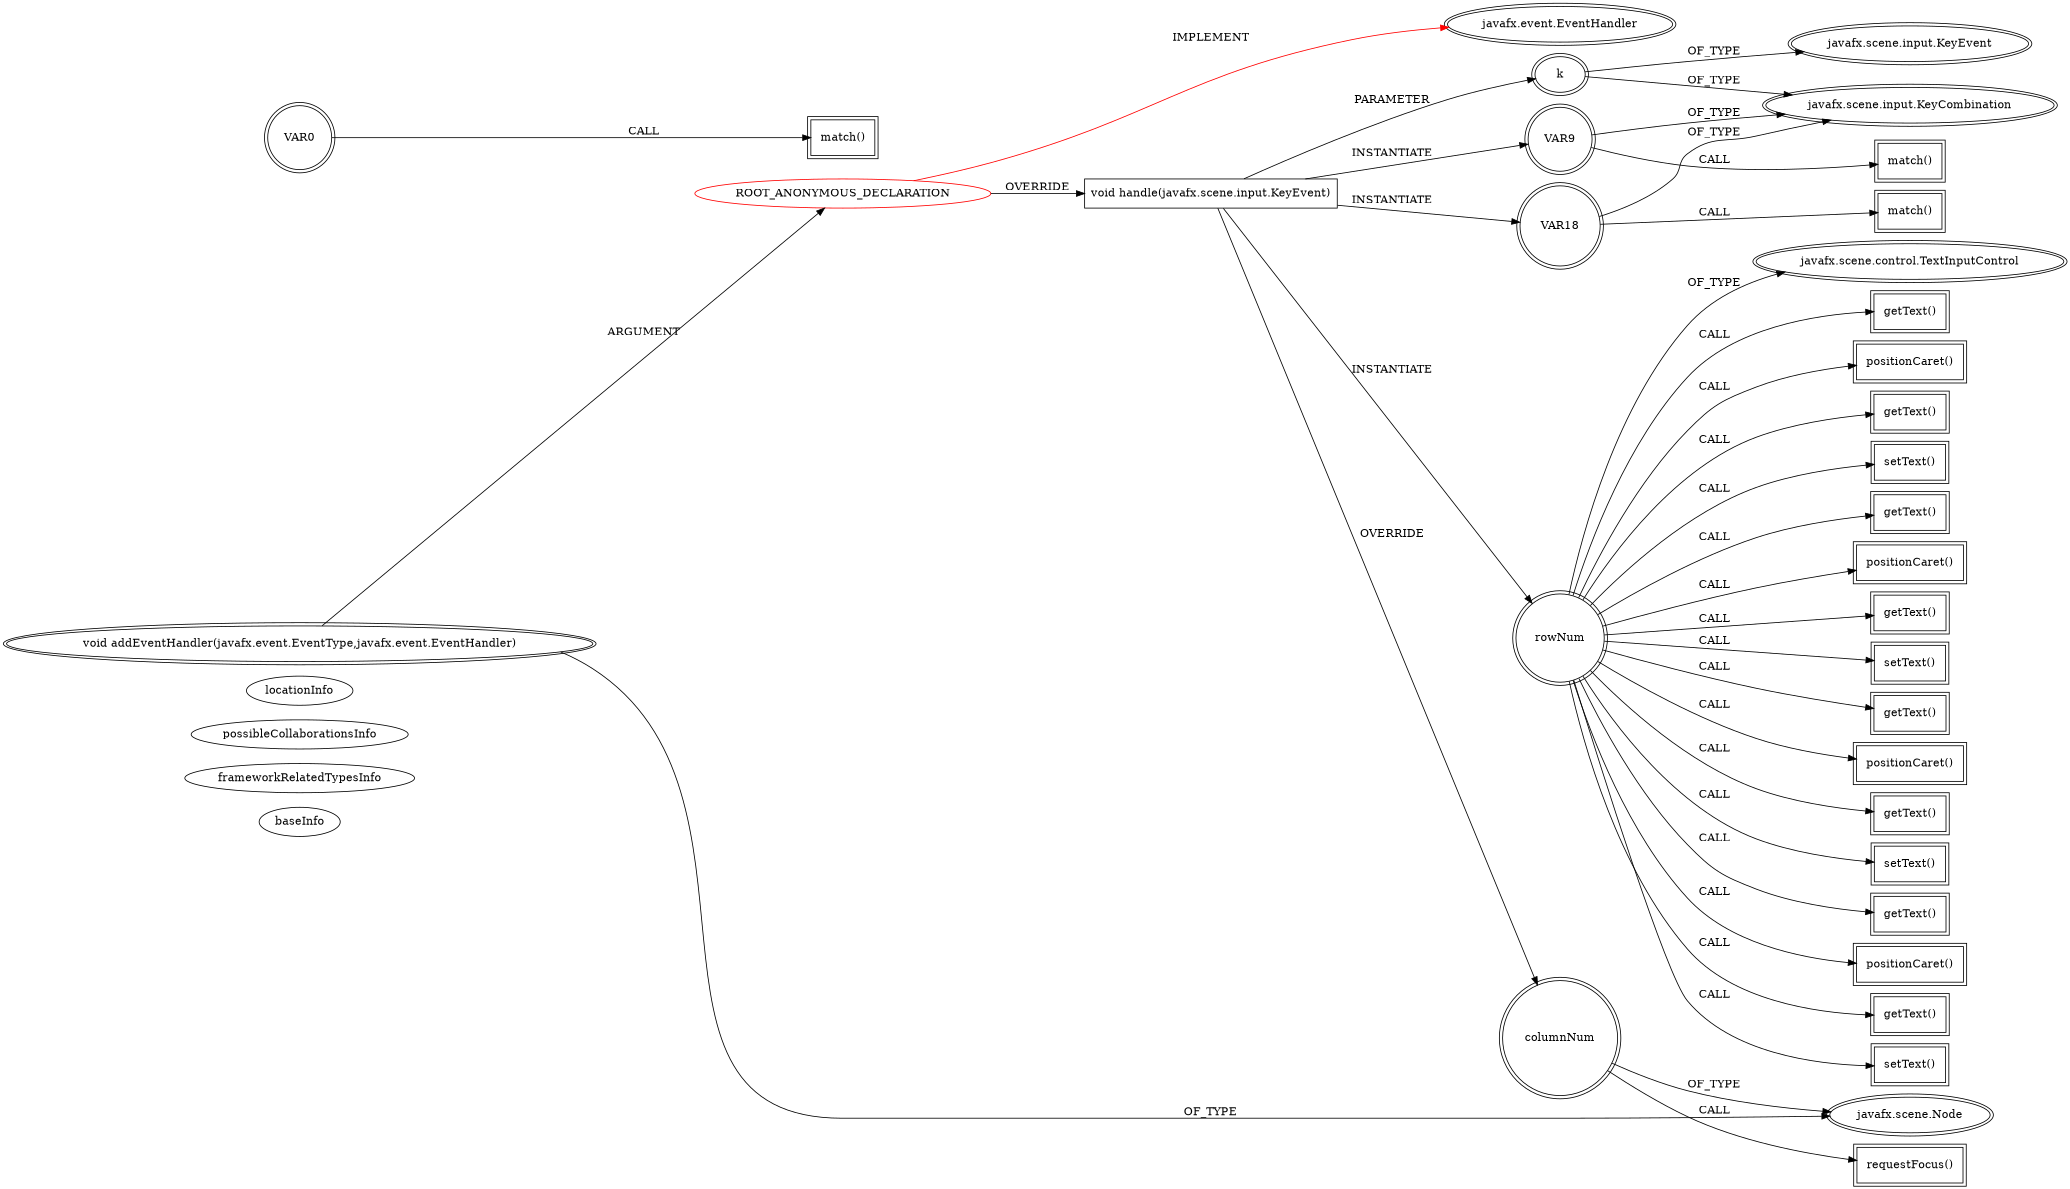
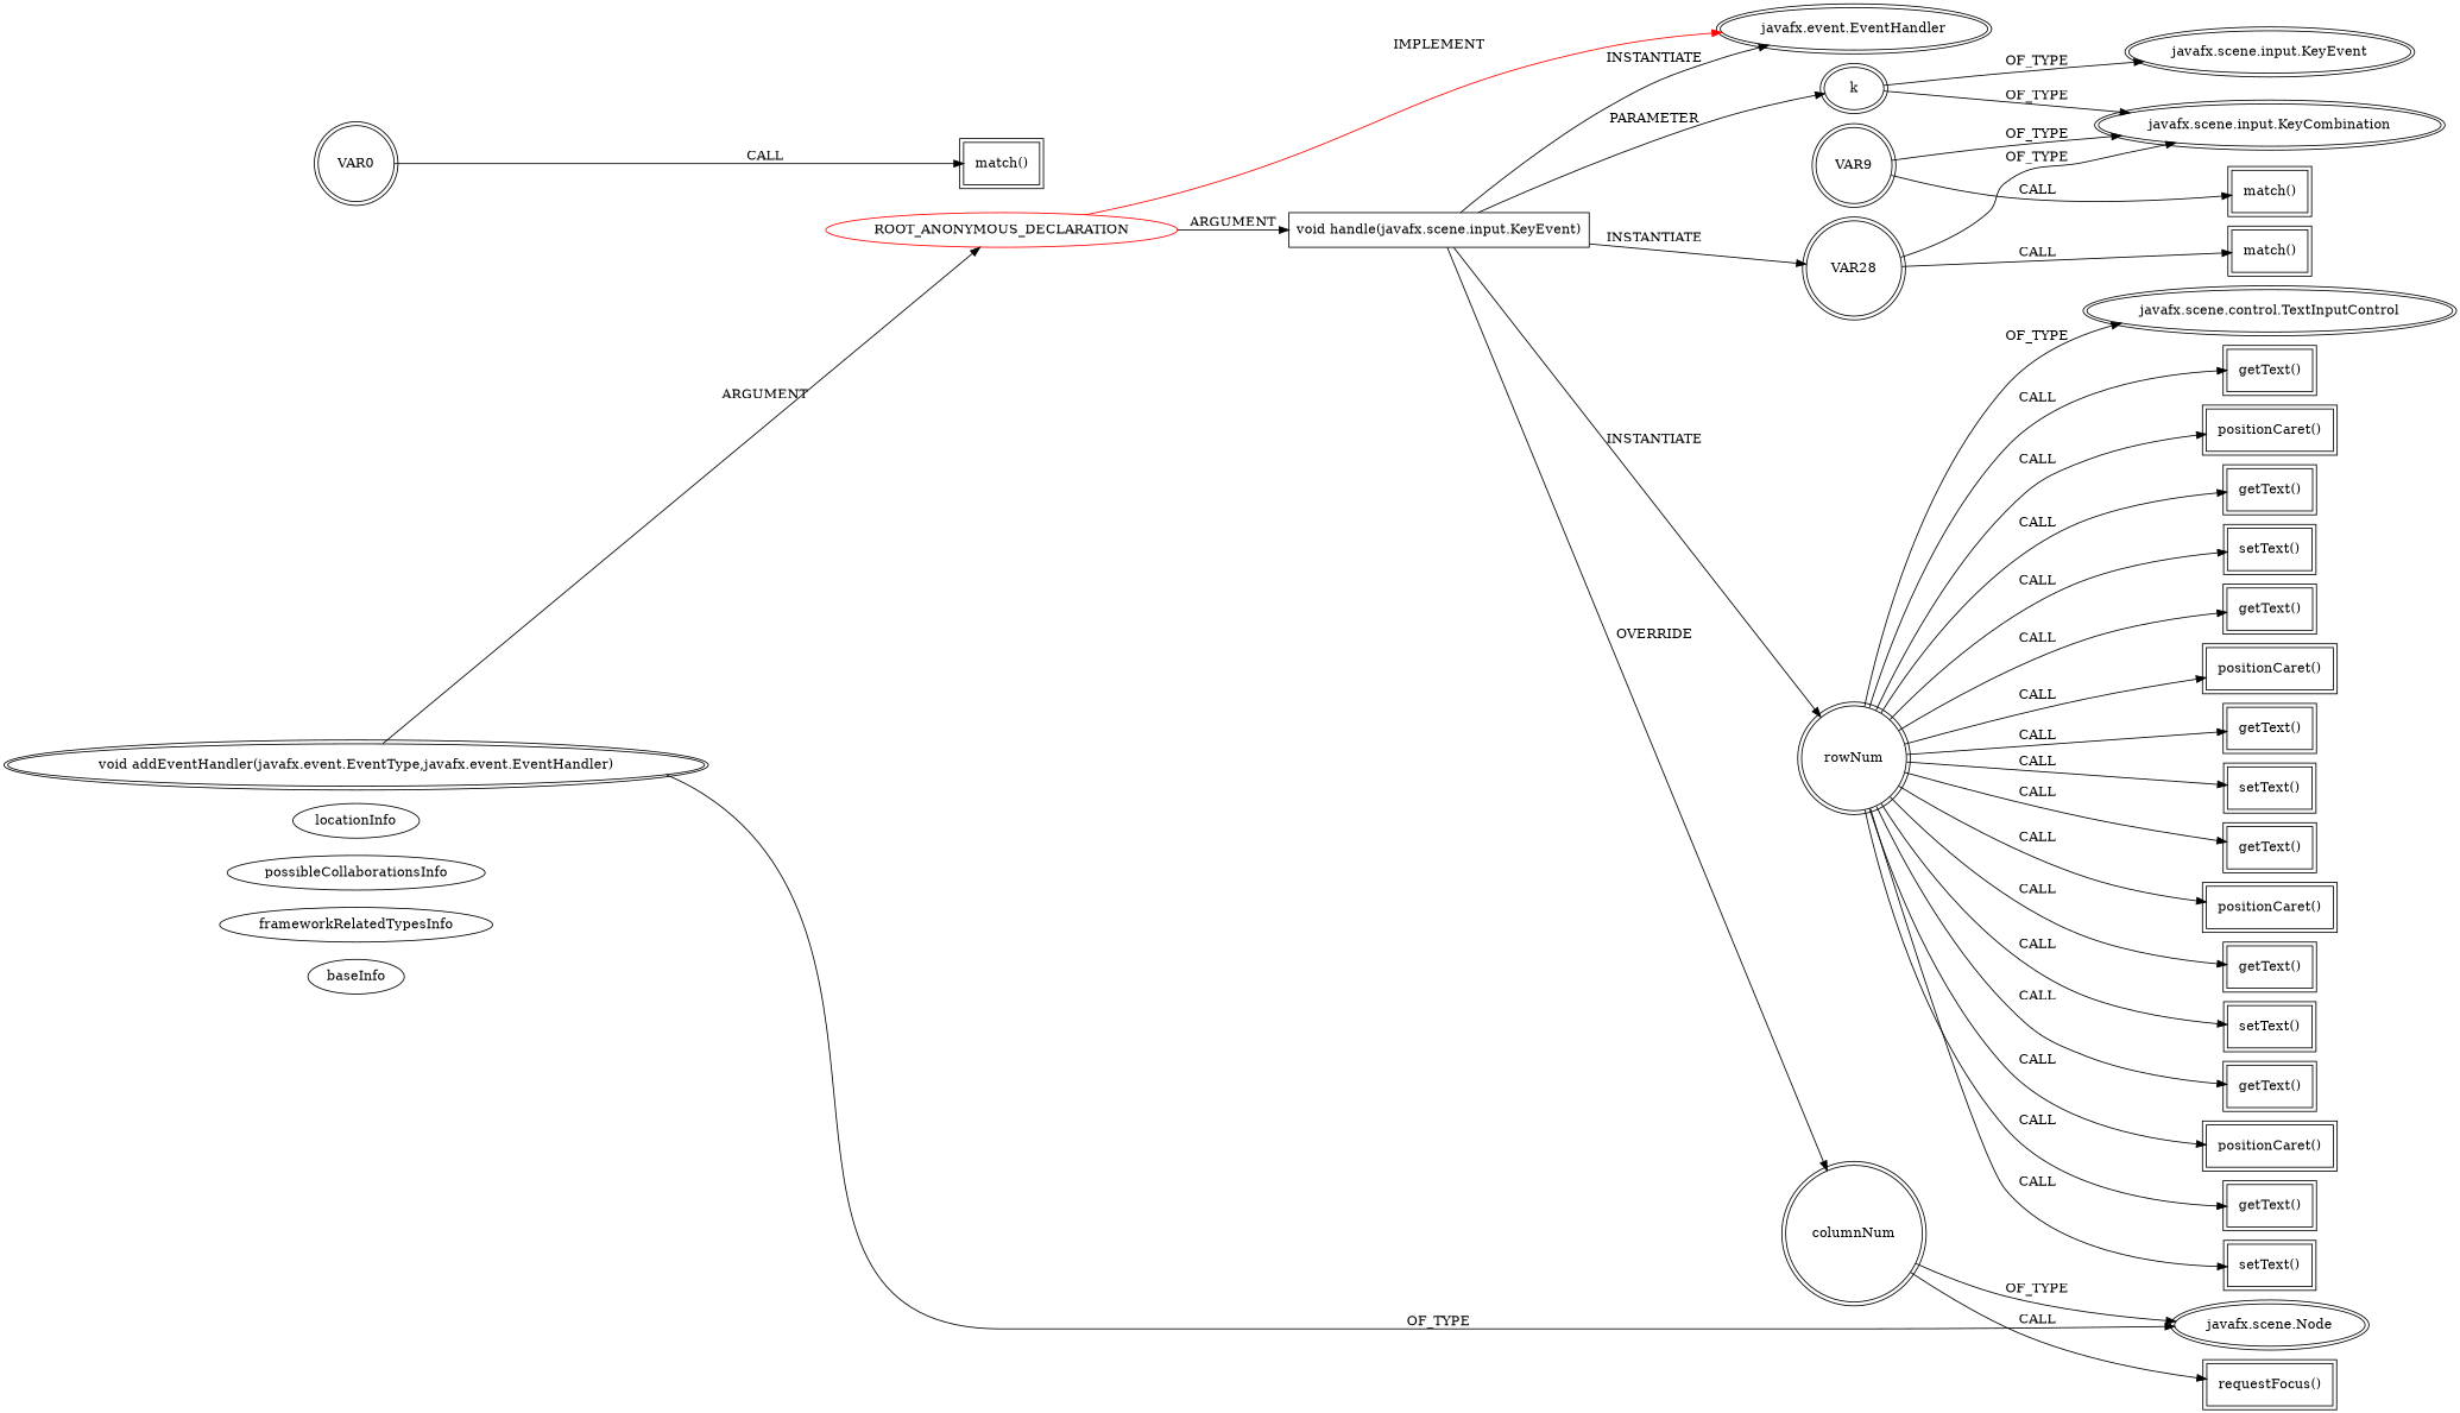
  digraph {
    rankdir=LR
    node [isFrameworkType=true vertexType=INSIDE_CALL peripheries=2 shape=box]
    baseInfo [category=extension_graph graphId=4397 isAnonymous=true possibleRelation=false isFrameworkType="" vertexType="" peripheries="" shape=""]
    frameworkRelatedTypesInfo [0="javafx.event.EventHandler" isFrameworkType="" vertexType="" peripheries="" shape=""]
    possibleCollaborationsInfo [isFrameworkType="" vertexType="" peripheries="" shape=""]
    locationInfo [contextSignature="void initialize(java.net.URL,java.util.ResourceBundle)" filePath="/svadlamudi-GaussJordanElimination/GaussJordanElimination-master/src/gauss/jordan/elimination/MainController.java" graphId=4397 projectName="svadlamudi-GaussJordanElimination" isFrameworkType="" vertexType="" peripheries="" shape=""]
    n5 [color=red isFrameworkType=false label=ROOT_ANONYMOUS_DECLARATION vertexType=ROOT_ANONYMOUS_DECLARATION peripheries="" shape=""]
    n6 [label="javafx.event.EventHandler" vertexType=FRAMEWORK_INTERFACE_TYPE shape=""]
    n7 [isFrameworkType=false label="void handle(javafx.scene.input.KeyEvent)" vertexType=OVERRIDING_METHOD_DECLARATION peripheries=""]
    n8 [label=k vertexType=PARAMETER_DECLARATION shape=""]
    n9 [label=rowNum shape=circle vertexType=VARIABLE_EXPRESION]
    n10 [label=VAR9 shape=circle vertexType=VARIABLE_EXPRESION]
-   n11 [label=VAR18 shape=circle vertexType=VARIABLE_EXPRESION]
+   n11 [label=VAR28 shape=circle vertexType=VARIABLE_EXPRESION]
    n12 [label=columnNum shape=circle vertexType=VARIABLE_EXPRESION]
    n13 [label="void addEventHandler(javafx.event.EventType,javafx.event.EventHandler)" vertexType=OUTSIDE_CALL shape=""]
    n14 [label="javafx.scene.Node" vertexType=FRAMEWORK_CLASS_TYPE shape=""]
    n15 [label="javafx.scene.input.KeyEvent" vertexType=FRAMEWORK_CLASS_TYPE shape=""]
    n16 [label="javafx.scene.input.KeyCombination" vertexType=FRAMEWORK_CLASS_TYPE shape=""]
    n17 [label=VAR0 shape=circle vertexType=VARIABLE_EXPRESION]
    n18 [label="match()"]
    n19 [label="javafx.scene.control.TextInputControl" vertexType=FRAMEWORK_CLASS_TYPE shape=""]
    n20 [label="getText()"]
    n21 [label="positionCaret()"]
    n22 [label="getText()"]
    n23 [label="setText()"]
    n24 [label="getText()"]
    n25 [label="positionCaret()"]
    n26 [label="getText()"]
    n27 [label="setText()"]
    n28 [label="getText()"]
    n29 [label="positionCaret()"]
    n30 [label="getText()"]
    n31 [label="setText()"]
    n32 [label="getText()"]
    n33 [label="positionCaret()"]
    n34 [label="getText()"]
    n35 [label="setText()"]
    n36 [label="match()"]
    n37 [label="match()"]
    n38 [label="requestFocus()"]
    n5 -> n6 [color=red label=IMPLEMENT]
-   n5 -> n7 [label=OVERRIDE]
+   n5 -> n7 [label=ARGUMENT]
    n7 -> n8 [label=PARAMETER]
    n7 -> n9 [label=INSTANTIATE]
-   n7 -> n10 [label=INSTANTIATE]
+   n7 -> n6 [label=INSTANTIATE]
    n7 -> n11 [label=INSTANTIATE]
    n7 -> n12 [label=OVERRIDE]
    n8 -> n15 [label=OF_TYPE]
    n8 -> n16 [label=OF_TYPE]
    n9 -> n19 [label=OF_TYPE]
    n9 -> n20 [label=CALL]
    n9 -> n21 [label=CALL]
    n9 -> n22 [label=CALL]
    n9 -> n23 [label=CALL]
    n9 -> n24 [label=CALL]
    n9 -> n25 [label=CALL]
    n9 -> n26 [label=CALL]
    n9 -> n27 [label=CALL]
    n9 -> n28 [label=CALL]
    n9 -> n29 [label=CALL]
    n9 -> n30 [label=CALL]
    n9 -> n31 [label=CALL]
    n9 -> n32 [label=CALL]
    n9 -> n33 [label=CALL]
    n9 -> n34 [label=CALL]
    n9 -> n35 [label=CALL]
    n10 -> n16 [label=OF_TYPE]
    n10 -> n36 [label=CALL]
    n11 -> n16 [label=OF_TYPE]
    n11 -> n37 [label=CALL]
    n12 -> n14 [label=OF_TYPE]
    n12 -> n38 [label=CALL]
    n13 -> n5 [label=ARGUMENT]
    n13 -> n14 [label=OF_TYPE]
    n17 -> n18 [label=CALL]
  }
